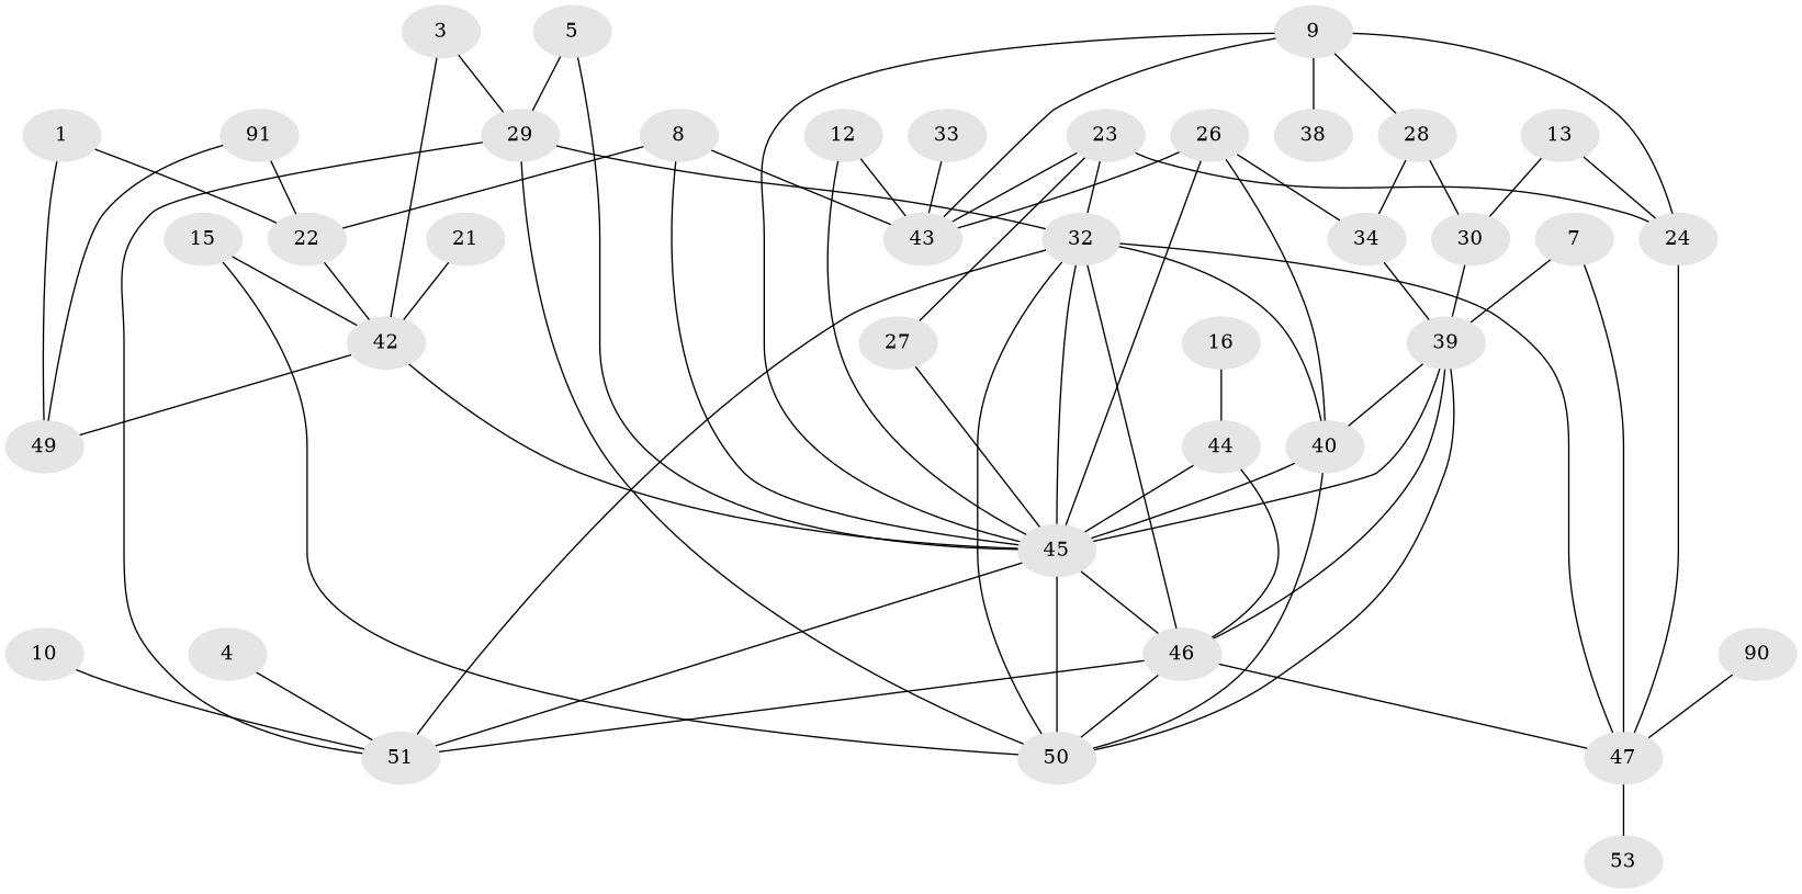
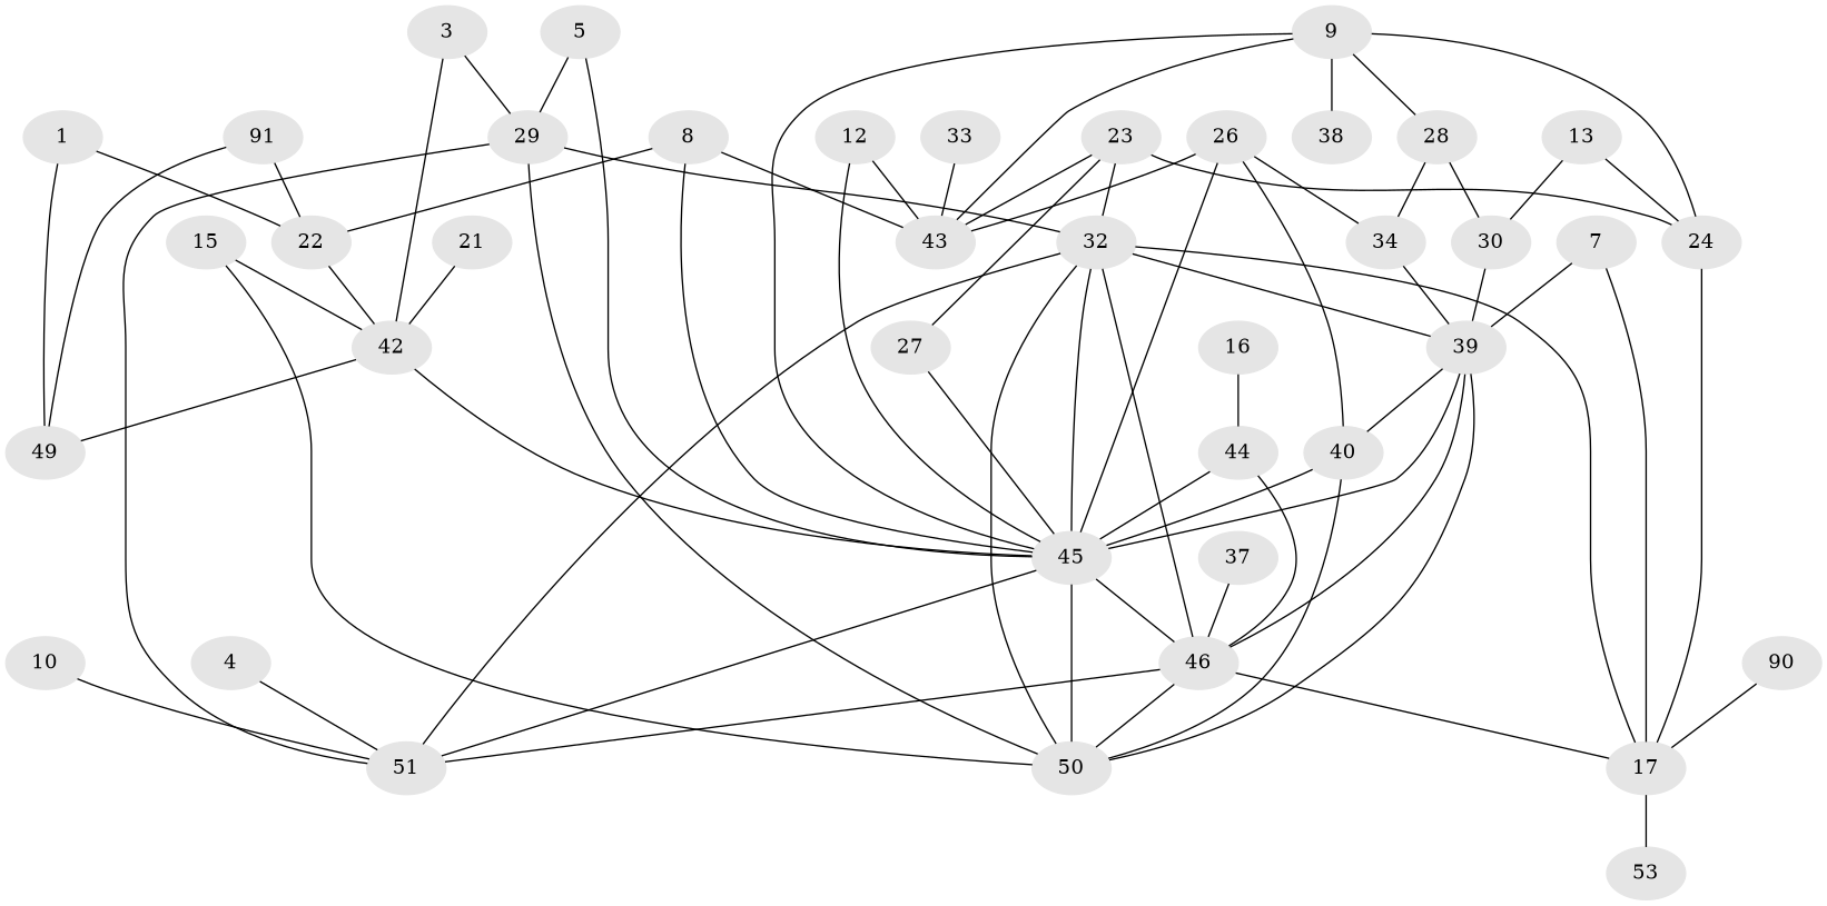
  graph {
    node [color=gray90 style=filled]
    edge [weight=1.0]
    1
    22
    49
    42
    3
    29
    51
    50
    32
    45
    4
    5
    46
    7
    39
-   47
+   47 [label=17]
    40
    53
    8
    43
    9
    24
    28
    38
    30
    34
    10
    n28 [label=91]
    12
    13
    15
    16
    44
    n34 [label=90]
    21
    23
    27
    26
    33
+   37
    1 -- 22
    1 -- 49
    22 -- 42
    42 -- 49
    42 -- 45
    3 -- 42
    3 -- 29
    29 -- 51
    29 -- 50
    29 -- 32
    32 -- 51
    32 -- 50
    32 -- 45
    32 -- 46
-   32 -- 40
+   32 -- 39
    32 -- 47
    45 -- 51
    45 -- 50 [weight=2.0]
    45 -- 46
    4 -- 51
    5 -- 29
    5 -- 45
    46 -- 51
    46 -- 50
    46 -- 47
    7 -- 39
    7 -- 47
    39 -- 50
    39 -- 45
    39 -- 46
    39 -- 40
    47 -- 53 [weight=2.0]
    40 -- 50
    40 -- 45
    8 -- 22
    8 -- 45
    8 -- 43
    9 -- 45
    9 -- 43
    9 -- 24
    9 -- 28
    9 -- 38
    24 -- 47
    28 -- 30
    28 -- 34
    30 -- 39
    34 -- 39
    10 -- 51
    n28 -- 22
    n28 -- 49
    12 -- 45
    12 -- 43
    13 -- 24
    13 -- 30
    15 -- 42
    15 -- 50
    16 -- 44
    44 -- 45
    44 -- 46
    n34 -- 47
    21 -- 42
    23 -- 32
    23 -- 43
    23 -- 24
    23 -- 27
    27 -- 45
    26 -- 45
    26 -- 40
    26 -- 43
    26 -- 34
    33 -- 43
+   37 -- 46
  }
